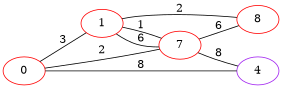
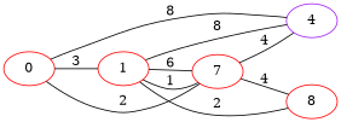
  graph {
    rankdir=LR
    node [color=red weight=1]
    0
    1
    n3 [label=7]
    4 [color=purple weight=4]
    n5 [label=8]
    0 -- 1 [label=3]
    0 -- n3 [label=2]
    0 -- 4 [label=8]
    1 -- n3 [label=6]
    1 -- n3 [label=1]
+   1 -- 4 [label=8]
    1 -- n5 [label=2]
-   n3 -- 4 [label=8]
-   n3 -- n5 [label=6]
+   n3 -- 4 [label=4]
+   n3 -- n5 [label=4]
  }
